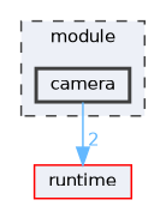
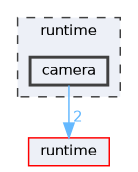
  digraph {
    compound=true
    node [fillcolor="#edf0f7" fontname=Helvetica fontsize=10 shape=box]
    n1 [color=grey25 height=0.2 label=camera style="filled,bold" width=0.4]
    n2 [color=red height=0.2 label=runtime style=filled width=0.4]
    subgraph cluster_1 {
      bgcolor="#edf0f7"
      fontname=Helvetica
      fontsize=10
-     label=module
+     label=runtime
      pencolor=grey25
      style="filled,dashed"
      n1
    }
    n1 -> n2 [color=steelblue1 fontcolor=steelblue1 fontname=Helvetica fontsize=10 headlabel=2 labeldistance=1.5 labelfontname=Helvetica labelfontsize=10]
  }
